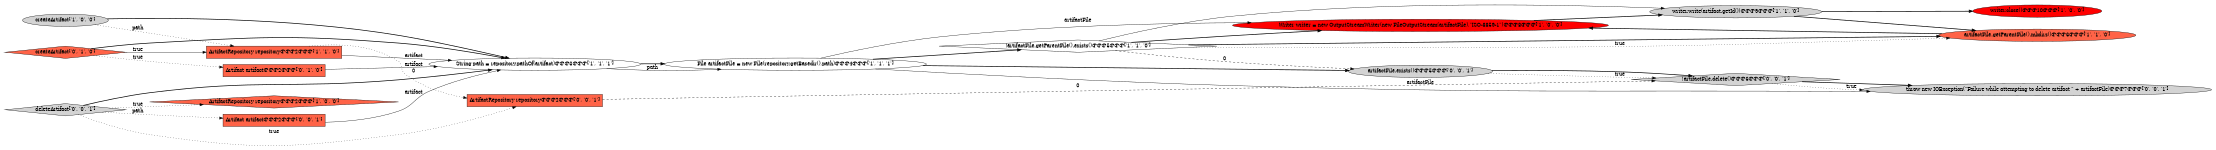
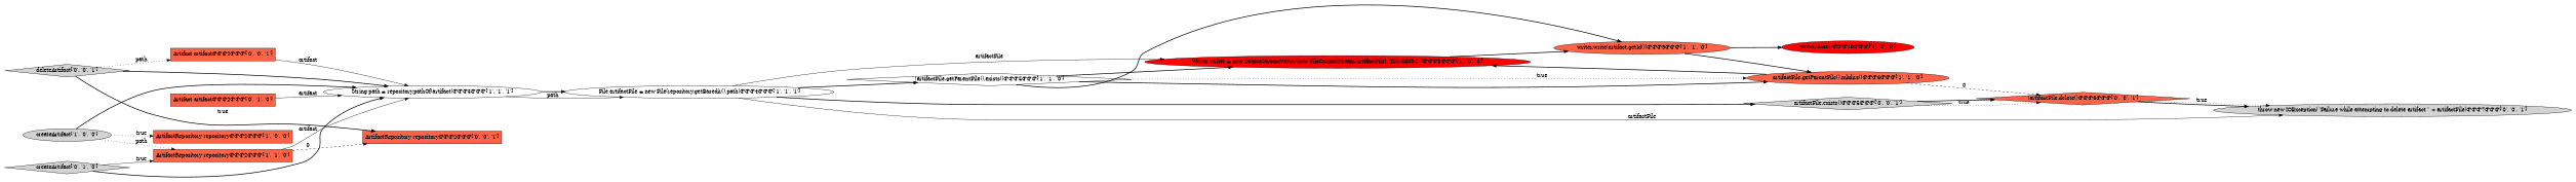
  digraph {
    rankdir=LR
    node [fillcolor=lightgray shape=ellipse style=filled]
    edge [style=bold]
    n1 [fillcolor=tomato label="ArtifactRepository repository@@@2@@@['1', '1', '0']" shape=box]
    n2 [fillcolor=white label="String path = repository.pathOf(artifact)@@@3@@@['1', '1', '1']"]
    n3 [fillcolor=tomato label="ArtifactRepository repository@@@2@@@['0', '0', '1']" shape=box]
    n4 [fillcolor=white label="File artifactFile = new File(repository.getBasedir(),path)@@@4@@@['1', '1', '1']"]
-   n5 [label="artifactFile.exists()@@@5@@@['0', '0', '1']"]
-   n6 [label="!artifactFile.delete()@@@6@@@['0', '0', '1']" shape=diamond]
+   n5 [label="artifactFile.exists()@@@5@@@['0', '0', '1']" shape=diamond]
+   n6 [fillcolor=tomato label="!artifactFile.delete()@@@6@@@['0', '0', '1']" shape=diamond]
    n7 [label="throw new IOException(\"Failure while attempting to delete artifact \" + artifactFile)@@@7@@@['0', '0', '1']"]
    n8 [label="deleteArtifact['0', '0', '1']" shape=diamond]
    n9 [fillcolor=tomato label="Artifact artifact@@@2@@@['0', '0', '1']" shape=box]
    n10 [fillcolor=tomato label="Artifact artifact@@@2@@@['0', '1', '0']" shape=box]
    n11 [fillcolor=red label="writer.close()@@@10@@@['1', '0', '0']"]
    n12 [fillcolor=red label="Writer writer = new OutputStreamWriter(new FileOutputStream(artifactFile),\"ISO-8859-1\")@@@8@@@['1', '0', '0']"]
    n13 [fillcolor=white label="!artifactFile.getParentFile().exists()@@@5@@@['1', '1', '0']" shape=diamond]
-   n14 [fillcolor=tomato label="createArtifact['0', '1', '0']" shape=diamond]
-   n15 [label="writer.write(artifact.getId())@@@9@@@['1', '1', '0']"]
+   n14 [label="createArtifact['0', '1', '0']" shape=diamond]
+   n15 [fillcolor=tomato label="writer.write(artifact.getId())@@@9@@@['1', '1', '0']"]
    n16 [fillcolor=tomato label="artifactFile.getParentFile().mkdirs()@@@6@@@['1', '1', '0']"]
-   n17 [fillcolor=tomato label="ArtifactRepository repository@@@2@@@['1', '0', '0']" shape=diamond]
+   n17 [fillcolor=tomato label="ArtifactRepository repository@@@2@@@['1', '0', '0']" shape=box]
    n18 [label="createArtifact['1', '0', '0']"]
    n1 -> n2 [label=artifact style=solid]
-   n1 -> n3 [label=0 style=dotted]
+   n1 -> n3 [label=0 style=dashed]
    n2 -> n4
    n2 -> n4 [label=path style=solid]
    n4 -> n5
    n4 -> n7 [label=artifactFile style=solid]
    n4 -> n12 [label=artifactFile style=solid]
    n4 -> n13
    n5 -> n6 [label=true style=dotted]
    n5 -> n6
    n6 -> n7 [label=true style=dotted]
    n6 -> n7
    n8 -> n2
-   n8 -> n3 [label=true style=dotted]
+   n8 -> n3 [label=true]
    n8 -> n9 [label=path style=dotted]
    n9 -> n2 [label=artifact style=solid]
    n10 -> n2 [label=artifact style=solid]
    n12 -> n15
-   n13 -> n5 [label=0 style=dashed]
    n13 -> n12
-   n13 -> n15 [style=solid]
+   n13 -> n15
    n13 -> n16
    n13 -> n16 [label=true style=dotted]
    n14 -> n1 [label=true style=solid]
    n14 -> n2
-   n14 -> n10 [label=true style=dotted]
    n15 -> n11
    n15 -> n16
-   n3 -> n6 [label=0 style=dashed]
+   n16 -> n6 [label=0 style=dashed]
    n16 -> n12
    n18 -> n1 [label=path style=dotted]
    n18 -> n2
-   n8 -> n17 [label=true style=dotted]
+   n18 -> n17 [label=true style=dotted]
  }
